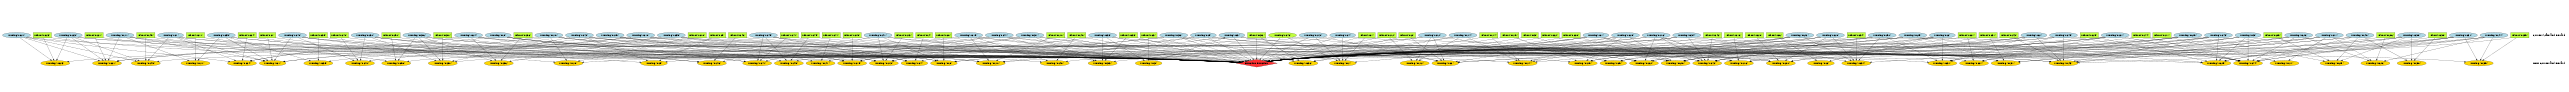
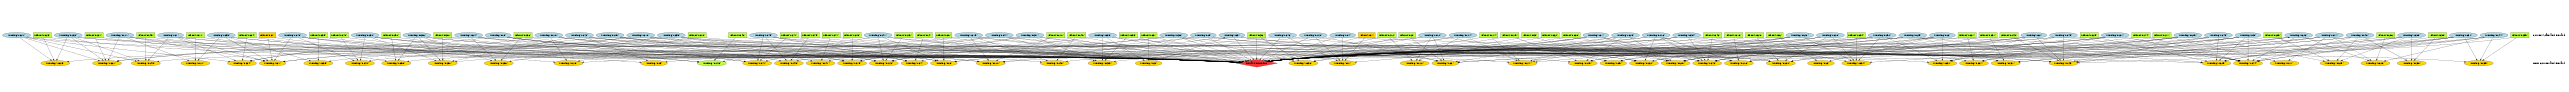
  digraph {
    fontname=Helvetica
    fontsize=16
    rankdir=TB
    ranksep=2.00
    node [color=black fillcolor=lightblue fontsize=16 shape=ellipse style=filled]
    edge [color=black style=solid]
    "running($c47)" [height=0.51069 width=2.1606]
-   "reboot($c9)" [fillcolor=olivedrab1 height=0.5 shape=box width=1.2778]
    "running($c35)" [height=0.51069 width=2.1606]
    "running($c19)" [height=0.51069 width=2.1606]
    "running($c1)" [height=0.51069 width=1.9838]
-   "reboot($c1)" [fillcolor=olivedrab1 height=0.5 shape=box width=1.2778]
+   "reboot($c1)" [fillcolor=gold1 height=0.5 shape=box width=1.2778]
    "running($c2)" [height=0.51069 width=1.9838]
    "reboot($c21)" [fillcolor=olivedrab1 height=0.5 shape=box width=1.3889]
    "reboot($c33)" [fillcolor=olivedrab1 height=0.5 shape=box width=1.3889]
    "reboot($c45)" [fillcolor=olivedrab1 height=0.5 shape=box width=1.3889]
    "running($c50)" [height=0.51069 width=2.1606]
    "running($c34)" [height=0.51069 width=2.1606]
    "running($c22)" [height=0.51069 width=2.1606]
    "reboot($c17)" [fillcolor=olivedrab1 height=0.5 shape=box width=1.3889]
    "running($c10)" [height=0.51069 width=2.1606]
    "reboot($c29)" [fillcolor=olivedrab1 height=0.5 shape=box width=1.3889]
    "reboot($c8)" [fillcolor=olivedrab1 height=0.5 shape=box width=1.2778]
-   "running($c46)" [fillcolor=olivedrab1 height=0.51069 width=2.1606]
+   "running($c46)" [height=0.51069 width=2.1606]
    "running($c18)" [height=0.51069 width=2.1606]
    "running($c9)" [height=0.51069 width=1.9838]
    "reboot($c20)" [fillcolor=olivedrab1 height=0.5 shape=box width=1.3889]
    "reboot($c32)" [fillcolor=olivedrab1 height=0.5 shape=box width=1.3889]
    "reboot($c44)" [fillcolor=olivedrab1 height=0.5 shape=box width=1.3889]
    "running($c45)" [height=0.51069 width=2.1606]
    "reboot($c16)" [fillcolor=olivedrab1 height=0.5 shape=box width=1.3889]
    "running($c33)" [height=0.51069 width=2.1606]
    "reboot($c28)" [fillcolor=olivedrab1 height=0.5 shape=box width=1.3889]
    "running($c21)" [height=0.51069 width=2.1606]
    "running($c49)" [height=0.51069 width=2.1606]
    "running($c37)" [height=0.51069 width=2.1606]
    "running($c25)" [height=0.51069 width=2.1606]
    "running($c13)" [height=0.51069 width=2.1606]
    "reboot($c3)" [fillcolor=olivedrab1 height=0.5 shape=box width=1.2778]
    n34 [fillcolor=white height=0.5 label="Current State and Reward" shape=plaintext style=bold width=2.5139]
    "running($c8)" [height=0.51069 width=1.9838]
    "reboot($c31)" [fillcolor=olivedrab1 height=0.5 shape=box width=1.3889]
    "reboot($c43)" [fillcolor=olivedrab1 height=0.5 shape=box width=1.3889]
    "running($c40)" [height=0.51069 width=2.1606]
    "reboot($c15)" [fillcolor=olivedrab1 height=0.5 shape=box width=1.3889]
    "running($c12)" [height=0.51069 width=2.1606]
    "reboot($c27)" [fillcolor=olivedrab1 height=0.5 shape=box width=1.3889]
    "reboot($c39)" [fillcolor=olivedrab1 height=0.5 shape=box width=1.3889]
    "running($c48)" [height=0.51069 width=2.1606]
    "running($c36)" [height=0.51069 width=2.1606]
    "running($c24)" [height=0.51069 width=2.1606]
    "reboot($c2)" [fillcolor=olivedrab1 height=0.5 shape=box width=1.2778]
    "running($c7)" [height=0.51069 width=1.9838]
    "reboot($c30)" [fillcolor=olivedrab1 height=0.5 shape=box width=1.3889]
    "reboot($c42)" [fillcolor=olivedrab1 height=0.5 shape=box width=1.3889]
    "reboot($c14)" [fillcolor=olivedrab1 height=0.5 shape=box width=1.3889]
    "reboot($c26)" [fillcolor=olivedrab1 height=0.5 shape=box width=1.3889]
    "running($c23)" [height=0.51069 width=2.1606]
    "reboot($c38)" [fillcolor=olivedrab1 height=0.5 shape=box width=1.3889]
    "running($c11)" [height=0.51069 width=2.1606]
    "running($c27)" [height=0.51069 width=2.1606]
    "running($c15)" [height=0.51069 width=2.1606]
    "reboot($c5)" [fillcolor=olivedrab1 height=0.5 shape=box width=1.2778]
    "running($c39)" [height=0.51069 width=2.1606]
    "running($c6)" [height=0.51069 width=1.9838]
    "reboot($c41)" [fillcolor=olivedrab1 height=0.5 shape=box width=1.3889]
    "running($c30)" [height=0.51069 width=2.1606]
    "reboot($c13)" [fillcolor=olivedrab1 height=0.5 shape=box width=1.3889]
    "reboot($c25)" [fillcolor=olivedrab1 height=0.5 shape=box width=1.3889]
    "reboot($c49)" [fillcolor=olivedrab1 height=0.5 shape=box width=1.3889]
    "running($c42)" [height=0.51069 width=2.1606]
    "running($c38)" [height=0.51069 width=2.1606]
    "running($c26)" [height=0.51069 width=2.1606]
    "running($c14)" [height=0.51069 width=2.1606]
    "reboot($c4)" [fillcolor=olivedrab1 height=0.5 shape=box width=1.2778]
    "reboot($c40)" [fillcolor=olivedrab1 height=0.5 shape=box width=1.3889]
    "running($c5)" [height=0.51069 width=1.9838]
    "running($c41)" [height=0.51069 width=2.1606]
    "reboot($c12)" [fillcolor=olivedrab1 height=0.5 shape=box width=1.3889]
    "reboot($c24)" [fillcolor=olivedrab1 height=0.5 shape=box width=1.3889]
    "reboot($c36)" [fillcolor=olivedrab1 height=0.5 shape=box width=1.3889]
    "reboot($c48)" [fillcolor=olivedrab1 height=0.5 shape=box width=1.3889]
-   "reboot($c7)" [fillcolor=olivedrab1 height=0.5 shape=box width=1.2778]
+   "reboot($c7)" [fillcolor=gold1 height=0.5 shape=box width=1.2778]
    "running($c29)" [height=0.51069 width=2.1606]
    "running($c17)" [height=0.51069 width=2.1606]
    "running($c4)" [height=0.51069 width=1.9838]
    "reboot($c11)" [fillcolor=olivedrab1 height=0.5 shape=box width=1.3889]
    "reboot($c23)" [fillcolor=olivedrab1 height=0.5 shape=box width=1.3889]
    "reboot($c35)" [fillcolor=olivedrab1 height=0.5 shape=box width=1.3889]
    "reboot($c47)" [fillcolor=olivedrab1 height=0.5 shape=box width=1.3889]
    "running($c44)" [height=0.51069 width=2.1606]
    "running($c32)" [height=0.51069 width=2.1606]
    "running($c20)" [height=0.51069 width=2.1606]
    "reboot($c19)" [fillcolor=olivedrab1 height=0.5 shape=box width=1.3889]
    "running($c16)" [height=0.51069 width=2.1606]
    "reboot($c6)" [fillcolor=olivedrab1 height=0.5 shape=box width=1.2778]
    "running($c28)" [height=0.51069 width=2.1606]
    "reboot($c50)" [fillcolor=olivedrab1 height=0.5 shape=box width=1.3889]
    "reboot($c10)" [fillcolor=olivedrab1 height=0.5 shape=box width=1.3889]
    "running($c3)" [height=0.51069 width=1.9838]
    "reboot($c22)" [fillcolor=olivedrab1 height=0.5 shape=box width=1.3889]
    "reboot($c34)" [fillcolor=olivedrab1 height=0.5 shape=box width=1.3889]
    "reboot($c46)" [fillcolor=olivedrab1 height=0.5 shape=box width=1.3889]
    "running($c43)" [height=0.51069 width=2.1606]
    "reboot($c18)" [fillcolor=olivedrab1 height=0.5 shape=box width=1.3889]
    "running($c31)" [height=0.51069 width=2.1606]
    "running'($c45)" [fillcolor=gold1 height=0.51069 width=2.2195]
    "running'($c7)" [fillcolor=gold1 height=0.51069 width=2.0428]
    n103 [fillcolor=white height=0.5 label="Next Current and Reward" shape=plaintext style=bold width=2.25]
    "running'($c21)" [fillcolor=gold1 height=0.51069 width=2.2195]
    "running'($c33)" [fillcolor=gold1 height=0.51069 width=2.2195]
    "running'($c17)" [fillcolor=gold1 height=0.51069 width=2.2195]
    "running'($c29)" [fillcolor=gold1 height=0.51069 width=2.2195]
    "running'($c50)" [fillcolor=gold1 height=0.51069 width=2.2195]
    "running'($c34)" [fillcolor=gold1 height=0.51069 width=2.2195]
-   "running'($c46)" [fillcolor=gold1 height=0.51069 width=2.2195]
+   "running'($c46)" [fillcolor=olivedrab1 height=0.51069 width=2.2195]
    "running'($c6)" [fillcolor=gold1 height=0.51069 width=2.0428]
    "running'($c10)" [fillcolor=gold1 height=0.51069 width=2.2195]
    "running'($c22)" [fillcolor=gold1 height=0.51069 width=2.2195]
    "running'($c18)" [fillcolor=gold1 height=0.51069 width=2.2195]
    "running'($c9)" [fillcolor=gold1 height=0.51069 width=2.0428]
    "running'($c31)" [fillcolor=gold1 height=0.51069 width=2.2195]
    "running'($c1)" [fillcolor=gold1 height=0.51069 width=2.0428]
    "running'($c43)" [fillcolor=gold1 height=0.51069 width=2.2195]
    "running'($c27)" [fillcolor=gold1 height=0.51069 width=2.2195]
    "running'($c39)" [fillcolor=gold1 height=0.51069 width=2.2195]
    "running'($c15)" [fillcolor=gold1 height=0.51069 width=2.2195]
    "running'($c20)" [fillcolor=gold1 height=0.51069 width=2.2195]
    "running'($c8)" [fillcolor=gold1 height=0.51069 width=2.0428]
    "running'($c32)" [fillcolor=gold1 height=0.51069 width=2.2195]
    "running'($c44)" [fillcolor=gold1 height=0.51069 width=2.2195]
    "running'($c16)" [fillcolor=gold1 height=0.51069 width=2.2195]
    "running'($c28)" [fillcolor=gold1 height=0.51069 width=2.2195]
    "running'($c41)" [fillcolor=gold1 height=0.51069 width=2.2195]
    "running'($c3)" [fillcolor=gold1 height=0.51069 width=2.0428]
    "running'($c13)" [fillcolor=gold1 height=0.51069 width=2.2195]
-   "Reward Function" [fillcolor=firebrick1 height=0.72222 shape=diamond width=3.5278 label="Function Function"]
+   "Reward Function" [fillcolor=firebrick1 height=0.72222 shape=diamond width=3.5278]
    "running'($c49)" [fillcolor=gold1 height=0.51069 width=2.2195]
    "running'($c25)" [fillcolor=gold1 height=0.51069 width=2.2195]
    "running'($c37)" [fillcolor=gold1 height=0.51069 width=2.2195]
    "running'($c30)" [fillcolor=gold1 height=0.51069 width=2.2195]
    "running'($c42)" [fillcolor=gold1 height=0.51069 width=2.2195]
    "running'($c2)" [fillcolor=gold1 height=0.51069 width=2.0428]
    "running'($c38)" [fillcolor=gold1 height=0.51069 width=2.2195]
    "running'($c14)" [fillcolor=gold1 height=0.51069 width=2.2195]
    "running'($c26)" [fillcolor=gold1 height=0.51069 width=2.2195]
    "running'($c23)" [fillcolor=gold1 height=0.51069 width=2.2195]
    "running'($c35)" [fillcolor=gold1 height=0.51069 width=2.2195]
    "running'($c5)" [fillcolor=gold1 height=0.51069 width=2.0428]
    "running'($c11)" [fillcolor=gold1 height=0.51069 width=2.2195]
    "running'($c47)" [fillcolor=gold1 height=0.51069 width=2.2195]
    "running'($c19)" [fillcolor=gold1 height=0.51069 width=2.2195]
    "running'($c4)" [fillcolor=gold1 height=0.51069 width=2.0428]
    "running'($c40)" [fillcolor=gold1 height=0.51069 width=2.2195]
    "running'($c12)" [fillcolor=gold1 height=0.51069 width=2.2195]
    "running'($c24)" [fillcolor=gold1 height=0.51069 width=2.2195]
    "running'($c36)" [fillcolor=gold1 height=0.51069 width=2.2195]
    "running'($c48)" [fillcolor=gold1 height=0.51069 width=2.2195]
    subgraph sub_1 {
      rank=same
      "running($c47)"
-     "reboot($c9)"
      "running($c35)"
      "running($c19)"
      "running($c1)"
      "reboot($c1)"
      "running($c2)"
      "reboot($c21)"
      "reboot($c33)"
      "reboot($c45)"
      "running($c50)"
      "running($c34)"
      "running($c22)"
      "reboot($c17)"
      "running($c10)"
      "reboot($c29)"
      "reboot($c8)"
      "running($c46)"
      "running($c18)"
      "running($c9)"
      "reboot($c20)"
      "reboot($c32)"
      "reboot($c44)"
      "running($c45)"
      "reboot($c16)"
      "running($c33)"
      "reboot($c28)"
      "running($c21)"
      "running($c49)"
      "running($c37)"
      "running($c25)"
      "running($c13)"
      "reboot($c3)"
      n34
      "running($c8)"
      "reboot($c31)"
      "reboot($c43)"
      "running($c40)"
      "reboot($c15)"
      "running($c12)"
      "reboot($c27)"
      "reboot($c39)"
      "running($c48)"
      "running($c36)"
      "running($c24)"
      "reboot($c2)"
      "running($c7)"
      "reboot($c30)"
      "reboot($c42)"
      "reboot($c14)"
      "reboot($c26)"
      "running($c23)"
      "reboot($c38)"
      "running($c11)"
      "running($c27)"
      "running($c15)"
      "reboot($c5)"
      "running($c39)"
      "running($c6)"
      "reboot($c41)"
      "running($c30)"
      "reboot($c13)"
      "reboot($c25)"
      "reboot($c49)"
      "running($c42)"
      "running($c38)"
      "running($c26)"
      "running($c14)"
      "reboot($c4)"
      "reboot($c40)"
      "running($c5)"
      "running($c41)"
      "reboot($c12)"
      "reboot($c24)"
      "reboot($c36)"
      "reboot($c48)"
      "reboot($c7)"
      "running($c29)"
      "running($c17)"
      "running($c4)"
      "reboot($c11)"
      "reboot($c23)"
      "reboot($c35)"
      "reboot($c47)"
      "running($c44)"
      "running($c32)"
      "running($c20)"
      "reboot($c19)"
      "running($c16)"
      "reboot($c6)"
      "running($c28)"
      "reboot($c50)"
      "reboot($c10)"
      "running($c3)"
      "reboot($c22)"
      "reboot($c34)"
      "reboot($c46)"
      "running($c43)"
      "reboot($c18)"
      "running($c31)"
    }
    subgraph sub_2 {
      rank=same
      "running'($c45)"
      "running'($c7)"
      n103
      "running'($c21)"
      "running'($c33)"
      "running'($c17)"
      "running'($c29)"
      "running'($c50)"
      "running'($c34)"
      "running'($c46)"
      "running'($c6)"
      "running'($c10)"
      "running'($c22)"
      "running'($c18)"
      "running'($c9)"
      "running'($c31)"
      "running'($c1)"
      "running'($c43)"
      "running'($c27)"
      "running'($c39)"
      "running'($c15)"
      "running'($c20)"
      "running'($c8)"
      "running'($c32)"
      "running'($c44)"
      "running'($c16)"
      "running'($c28)"
      "running'($c41)"
      "running'($c3)"
      "running'($c13)"
      "Reward Function"
      "running'($c49)"
      "running'($c25)"
      "running'($c37)"
      "running'($c30)"
      "running'($c42)"
      "running'($c2)"
      "running'($c38)"
      "running'($c14)"
      "running'($c26)"
      "running'($c23)"
      "running'($c35)"
      "running'($c5)"
      "running'($c11)"
      "running'($c47)"
      "running'($c19)"
      "running'($c4)"
      "running'($c40)"
      "running'($c12)"
      "running'($c24)"
      "running'($c36)"
      "running'($c48)"
    }
    "running($c47)" -> "running'($c33)"
    "running($c47)" -> "running'($c20)"
    "running($c47)" -> "Reward Function" [color="" style=""]
    "running($c47)" -> "running'($c30)"
    "running($c47)" -> "running'($c47)"
-   "reboot($c9)" -> "running'($c9)"
-   "reboot($c9)" -> "Reward Function" [color="" style=""]
    "running($c35)" -> "running'($c39)"
    "running($c35)" -> "running'($c13)"
    "running($c35)" -> "Reward Function" [color="" style=""]
    "running($c35)" -> "running'($c35)"
    "running($c35)" -> "running'($c36)"
    "running($c19)" -> "running'($c21)"
    "running($c19)" -> "running'($c10)"
    "running($c19)" -> "Reward Function" [color="" style=""]
    "running($c19)" -> "running'($c19)"
    "running($c19)" -> "running'($c48)"
    "running($c1)" -> "running'($c45)"
    "running($c1)" -> "running'($c1)"
    "running($c1)" -> "Reward Function" [color="" style=""]
    "running($c1)" -> "running'($c49)"
    "running($c1)" -> "running'($c24)"
    "reboot($c1)" -> "running'($c1)"
    "reboot($c1)" -> "Reward Function" [color="" style=""]
    "running($c2)" -> "running'($c43)"
    "running($c2)" -> "running'($c16)"
    "running($c2)" -> "Reward Function" [color="" style=""]
    "running($c2)" -> "running'($c37)"
    "running($c2)" -> "running'($c2)"
    "reboot($c21)" -> "running'($c21)"
    "reboot($c21)" -> "Reward Function" [color="" style=""]
    "reboot($c33)" -> "running'($c33)"
    "reboot($c33)" -> "Reward Function" [color="" style=""]
    "reboot($c45)" -> "running'($c45)"
    "reboot($c45)" -> "Reward Function" [color="" style=""]
    "running($c50)" -> "running'($c50)"
    "running($c50)" -> "running'($c34)"
    "running($c50)" -> "Reward Function" [color="" style=""]
    "running($c50)" -> "running'($c37)"
    "running($c50)" -> "running'($c42)"
    "running($c34)" -> "running'($c33)"
    "running($c34)" -> "running'($c34)"
    "running($c34)" -> "Reward Function" [color="" style=""]
    "running($c34)" -> "running'($c42)"
    "running($c34)" -> "running'($c14)"
    "running($c22)" -> "running'($c34)"
    "running($c22)" -> "running'($c22)"
    "running($c22)" -> "Reward Function" [color="" style=""]
    "running($c22)" -> "running'($c2)"
    "running($c22)" -> "running'($c5)"
    "reboot($c17)" -> "running'($c17)"
    "reboot($c17)" -> "Reward Function" [color="" style=""]
    "running($c10)" -> "running'($c21)"
    "running($c10)" -> "running'($c10)"
    "running($c10)" -> "running'($c1)"
    "running($c10)" -> "running'($c20)"
    "running($c10)" -> "Reward Function" [color="" style=""]
    "reboot($c29)" -> "running'($c29)"
    "reboot($c29)" -> "Reward Function" [color="" style=""]
    "reboot($c8)" -> "running'($c8)"
    "reboot($c8)" -> "Reward Function" [color="" style=""]
    "running($c46)" -> "running'($c7)"
    "running($c46)" -> "running'($c46)"
    "running($c46)" -> "running'($c43)"
    "running($c46)" -> "Reward Function" [color="" style=""]
    "running($c18)" -> "running'($c18)"
    "running($c18)" -> "running'($c1)"
    "running($c18)" -> "running'($c41)"
    "running($c18)" -> "Reward Function" [color="" style=""]
    "running($c18)" -> "running'($c14)"
    "running($c9)" -> "running'($c10)"
    "running($c9)" -> "running'($c22)"
    "running($c9)" -> "running'($c9)"
    "running($c9)" -> "running'($c44)"
    "running($c9)" -> "Reward Function" [color="" style=""]
    "reboot($c20)" -> "running'($c20)"
    "reboot($c20)" -> "Reward Function" [color="" style=""]
    "reboot($c32)" -> "running'($c32)"
    "reboot($c32)" -> "Reward Function" [color="" style=""]
    "reboot($c44)" -> "running'($c44)"
    "reboot($c44)" -> "Reward Function" [color="" style=""]
    "running($c45)" -> "running'($c45)"
    "running($c45)" -> "running'($c41)"
    "running($c45)" -> "Reward Function" [color="" style=""]
    "running($c45)" -> "running'($c4)"
    "running($c45)" -> "running'($c48)"
    "reboot($c16)" -> "running'($c16)"
    "reboot($c16)" -> "Reward Function" [color="" style=""]
    "running($c33)" -> "running'($c33)"
    "running($c33)" -> "running'($c31)"
    "running($c33)" -> "running'($c15)"
    "running($c33)" -> "running'($c3)"
    "running($c33)" -> "Reward Function" [color="" style=""]
    "reboot($c28)" -> "running'($c28)"
    "reboot($c28)" -> "Reward Function" [color="" style=""]
    "running($c21)" -> "running'($c21)"
    "running($c21)" -> "Reward Function" [color="" style=""]
    "running($c21)" -> "running'($c49)"
    "running($c21)" -> "running'($c23)"
    "running($c21)" -> "running'($c24)"
    "running($c49)" -> "running'($c43)"
    "running($c49)" -> "running'($c44)"
    "running($c49)" -> "Reward Function" [color="" style=""]
    "running($c49)" -> "running'($c49)"
    "running($c49)" -> "running'($c37)"
    "running($c37)" -> "running'($c33)"
    "running($c37)" -> "running'($c15)"
    "running($c37)" -> "running'($c13)"
    "running($c37)" -> "Reward Function" [color="" style=""]
    "running($c37)" -> "running'($c37)"
    "running($c25)" -> "running'($c10)"
    "running($c25)" -> "running'($c31)"
    "running($c25)" -> "Reward Function" [color="" style=""]
    "running($c25)" -> "running'($c25)"
    "running($c25)" -> "running'($c19)"
    "running($c13)" -> "running'($c7)"
    "running($c13)" -> "running'($c13)"
    "running($c13)" -> "Reward Function" [color="" style=""]
    "running($c13)" -> "running'($c2)"
    "reboot($c3)" -> "running'($c3)"
    "reboot($c3)" -> "Reward Function" [color="" style=""]
    n34 -> n103 [style=invis]
    "running($c8)" -> "running'($c8)"
    "running($c8)" -> "running'($c41)"
    "running($c8)" -> "Reward Function" [color="" style=""]
    "running($c8)" -> "running'($c4)"
    "running($c8)" -> "running'($c24)"
    "reboot($c31)" -> "running'($c31)"
    "reboot($c31)" -> "Reward Function" [color="" style=""]
    "reboot($c43)" -> "running'($c43)"
    "reboot($c43)" -> "Reward Function" [color="" style=""]
    "running($c40)" -> "running'($c18)"
    "running($c40)" -> "running'($c9)"
    "running($c40)" -> "running'($c1)"
    "running($c40)" -> "Reward Function" [color="" style=""]
    "running($c40)" -> "running'($c40)"
    "reboot($c15)" -> "running'($c15)"
    "reboot($c15)" -> "Reward Function" [color="" style=""]
    "running($c12)" -> "Reward Function" [color="" style=""]
    "running($c12)" -> "running'($c2)"
    "running($c12)" -> "running'($c5)"
    "running($c12)" -> "running'($c40)"
    "running($c12)" -> "running'($c12)"
    "reboot($c27)" -> "running'($c27)"
    "reboot($c27)" -> "Reward Function" [color="" style=""]
    "reboot($c39)" -> "running'($c39)"
    "reboot($c39)" -> "Reward Function" [color="" style=""]
    "running($c48)" -> "running'($c29)"
    "running($c48)" -> "running'($c44)"
    "running($c48)" -> "Reward Function" [color="" style=""]
    "running($c48)" -> "running'($c38)"
    "running($c48)" -> "running'($c48)"
    "running($c36)" -> "running'($c50)"
    "running($c36)" -> "running'($c8)"
    "running($c36)" -> "Reward Function" [color="" style=""]
    "running($c36)" -> "running'($c30)"
    "running($c36)" -> "running'($c36)"
    "running($c24)" -> "running'($c46)"
    "running($c24)" -> "Reward Function" [color="" style=""]
    "running($c24)" -> "running'($c2)"
    "running($c24)" -> "running'($c24)"
    "running($c24)" -> "running'($c36)"
    "reboot($c2)" -> "Reward Function" [color="" style=""]
    "reboot($c2)" -> "running'($c2)"
    "running($c7)" -> "running'($c7)"
    "running($c7)" -> "running'($c32)"
    "running($c7)" -> "running'($c28)"
    "running($c7)" -> "Reward Function" [color="" style=""]
    "running($c7)" -> "running'($c42)"
    "reboot($c30)" -> "Reward Function" [color="" style=""]
    "reboot($c30)" -> "running'($c30)"
    "reboot($c42)" -> "Reward Function" [color="" style=""]
    "reboot($c42)" -> "running'($c42)"
    "reboot($c14)" -> "Reward Function" [color="" style=""]
    "reboot($c14)" -> "running'($c14)"
    "reboot($c26)" -> "Reward Function" [color="" style=""]
    "reboot($c26)" -> "running'($c26)"
    "running($c23)" -> "running'($c21)"
    "running($c23)" -> "running'($c44)"
    "running($c23)" -> "Reward Function" [color="" style=""]
    "running($c23)" -> "running'($c49)"
    "running($c23)" -> "running'($c23)"
    "reboot($c38)" -> "Reward Function" [color="" style=""]
    "reboot($c38)" -> "running'($c38)"
    "running($c11)" -> "running'($c21)"
    "running($c11)" -> "running'($c50)"
    "running($c11)" -> "running'($c1)"
    "running($c11)" -> "Reward Function" [color="" style=""]
    "running($c11)" -> "running'($c11)"
    "running($c27)" -> "running'($c27)"
    "running($c27)" -> "running'($c44)"
    "running($c27)" -> "Reward Function" [color="" style=""]
    "running($c27)" -> "running'($c42)"
    "running($c27)" -> "running'($c19)"
    "running($c15)" -> "running'($c15)"
    "running($c15)" -> "running'($c16)"
    "running($c15)" -> "Reward Function" [color="" style=""]
    "running($c15)" -> "running'($c23)"
    "running($c15)" -> "running'($c47)"
    "reboot($c5)" -> "Reward Function" [color="" style=""]
    "reboot($c5)" -> "running'($c5)"
    "running($c39)" -> "running'($c10)"
    "running($c39)" -> "running'($c1)"
    "running($c39)" -> "running'($c39)"
    "running($c39)" -> "Reward Function" [color="" style=""]
    "running($c39)" -> "running'($c11)"
    "running($c6)" -> "running'($c6)"
    "running($c6)" -> "running'($c20)"
    "running($c6)" -> "running'($c28)"
    "running($c6)" -> "Reward Function" [color="" style=""]
    "running($c6)" -> "running'($c37)"
    "reboot($c41)" -> "running'($c41)"
    "reboot($c41)" -> "Reward Function" [color="" style=""]
    "running($c30)" -> "running'($c46)"
    "running($c30)" -> "running'($c13)"
    "running($c30)" -> "Reward Function" [color="" style=""]
    "running($c30)" -> "running'($c30)"
    "running($c30)" -> "running'($c40)"
    "reboot($c13)" -> "running'($c13)"
    "reboot($c13)" -> "Reward Function" [color="" style=""]
    "reboot($c25)" -> "Reward Function" [color="" style=""]
    "reboot($c25)" -> "running'($c25)"
    "reboot($c49)" -> "Reward Function" [color="" style=""]
    "reboot($c49)" -> "running'($c49)"
    "running($c42)" -> "running'($c9)"
    "running($c42)" -> "running'($c15)"
    "running($c42)" -> "Reward Function" [color="" style=""]
    "running($c42)" -> "running'($c30)"
    "running($c42)" -> "running'($c42)"
    "running($c38)" -> "running'($c29)"
    "running($c38)" -> "running'($c20)"
    "running($c38)" -> "Reward Function" [color="" style=""]
    "running($c38)" -> "running'($c25)"
    "running($c38)" -> "running'($c38)"
-   "running($c26)" -> "running'($c22)"
+   "running'($c22)" -> "running($c26)"
    "running($c26)" -> "running'($c43)"
    "running($c26)" -> "running'($c44)"
    "running($c26)" -> "Reward Function" [color="" style=""]
    "running($c26)" -> "running'($c26)"
    "running($c14)" -> "running'($c32)"
    "running($c14)" -> "Reward Function" [color="" style=""]
    "running($c14)" -> "running'($c14)"
    "running($c14)" -> "running'($c12)"
    "reboot($c4)" -> "Reward Function" [color="" style=""]
    "reboot($c4)" -> "running'($c4)"
    "reboot($c40)" -> "Reward Function" [color="" style=""]
    "reboot($c40)" -> "running'($c40)"
    "running($c5)" -> "running'($c31)"
    "running($c5)" -> "running'($c44)"
    "running($c5)" -> "Reward Function" [color="" style=""]
    "running($c5)" -> "running'($c25)"
    "running($c5)" -> "running'($c5)"
    "running($c41)" -> "running'($c43)"
    "running($c41)" -> "running'($c8)"
    "running($c41)" -> "running'($c41)"
    "running($c41)" -> "running'($c13)"
    "running($c41)" -> "Reward Function" [color="" style=""]
    "reboot($c12)" -> "Reward Function" [color="" style=""]
    "reboot($c12)" -> "running'($c12)"
    "reboot($c24)" -> "Reward Function" [color="" style=""]
    "reboot($c24)" -> "running'($c24)"
    "reboot($c36)" -> "Reward Function" [color="" style=""]
    "reboot($c36)" -> "running'($c36)"
    "reboot($c48)" -> "Reward Function" [color="" style=""]
    "reboot($c48)" -> "running'($c48)"
    "reboot($c7)" -> "running'($c7)"
    "reboot($c7)" -> "Reward Function" [color="" style=""]
    "running($c29)" -> "running'($c29)"
    "running($c29)" -> "running'($c27)"
    "running($c29)" -> "running'($c16)"
    "running($c29)" -> "Reward Function" [color="" style=""]
    "running($c29)" -> "running'($c42)"
    "running($c17)" -> "running'($c17)"
    "running($c17)" -> "running'($c43)"
    "running($c17)" -> "running'($c28)"
    "running($c17)" -> "Reward Function" [color="" style=""]
    "running($c17)" -> "running'($c26)"
    "running($c4)" -> "running'($c7)"
    "running($c4)" -> "Reward Function" [color="" style=""]
    "running($c4)" -> "running'($c25)"
    "running($c4)" -> "running'($c4)"
    "reboot($c11)" -> "Reward Function" [color="" style=""]
    "reboot($c11)" -> "running'($c11)"
    "reboot($c23)" -> "Reward Function" [color="" style=""]
    "reboot($c23)" -> "running'($c23)"
    "reboot($c35)" -> "Reward Function" [color="" style=""]
    "reboot($c35)" -> "running'($c35)"
    "reboot($c47)" -> "Reward Function" [color="" style=""]
    "reboot($c47)" -> "running'($c47)"
    "running($c44)" -> "running'($c43)"
    "running($c44)" -> "running'($c44)"
    "running($c44)" -> "Reward Function" [color="" style=""]
    "running($c44)" -> "running'($c26)"
    "running($c44)" -> "running'($c35)"
    "running($c32)" -> "running'($c45)"
    "running($c32)" -> "running'($c22)"
    "running($c32)" -> "running'($c18)"
    "running($c32)" -> "running'($c32)"
    "running($c32)" -> "Reward Function" [color="" style=""]
    "running($c20)" -> "running'($c34)"
    "running($c20)" -> "running'($c20)"
    "running($c20)" -> "running'($c28)"
    "running($c20)" -> "Reward Function" [color="" style=""]
    "running($c20)" -> "running'($c14)"
    "reboot($c19)" -> "Reward Function" [color="" style=""]
    "reboot($c19)" -> "running'($c19)"
    "running($c16)" -> "running'($c22)"
    "running($c16)" -> "running'($c8)"
    "running($c16)" -> "running'($c16)"
    "running($c16)" -> "Reward Function" [color="" style=""]
    "running($c16)" -> "running'($c42)"
    "reboot($c6)" -> "running'($c6)"
    "reboot($c6)" -> "Reward Function" [color="" style=""]
    "running($c28)" -> "running'($c28)"
    "running($c28)" -> "Reward Function" [color="" style=""]
    "running($c28)" -> "running'($c2)"
    "running($c28)" -> "running'($c14)"
    "running($c28)" -> "running'($c19)"
    "reboot($c50)" -> "running'($c50)"
    "reboot($c50)" -> "Reward Function" [color="" style=""]
    "reboot($c10)" -> "running'($c10)"
    "reboot($c10)" -> "Reward Function" [color="" style=""]
    "running($c3)" -> "running'($c27)"
    "running($c3)" -> "running'($c8)"
    "running($c3)" -> "running'($c28)"
    "running($c3)" -> "Reward Function" [color="" style=""]
    "reboot($c22)" -> "running'($c22)"
    "reboot($c22)" -> "Reward Function" [color="" style=""]
    "reboot($c34)" -> "running'($c34)"
    "reboot($c34)" -> "Reward Function" [color="" style=""]
    "reboot($c46)" -> "running'($c46)"
    "reboot($c46)" -> "Reward Function" [color="" style=""]
-   "running($c43)" -> "running'($c34)"
+   "running($c5)" -> "running'($c34)"
    "running($c43)" -> "running'($c43)"
    "running($c43)" -> "Reward Function" [color="" style=""]
    "running($c43)" -> "running'($c25)"
    "running($c43)" -> "running'($c37)"
    "reboot($c18)" -> "running'($c18)"
    "reboot($c18)" -> "Reward Function" [color="" style=""]
    "running($c31)" -> "running'($c31)"
    "running($c31)" -> "running'($c44)"
    "running($c31)" -> "Reward Function" [color="" style=""]
    "running($c31)" -> "running'($c25)"
    "running($c31)" -> "running'($c35)"
    "running'($c3)" -> "running($c3)"
  }
